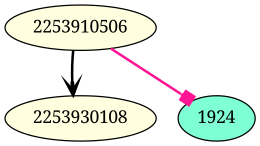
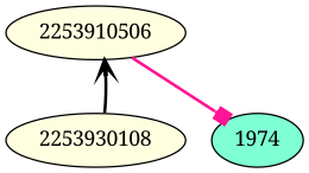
  strict digraph {
    fontname="Noto Serif"
    node [fillcolor=lightyellow fontname="Noto Serif" style=filled]
    edge [fontname="Noto Serif" style=bold]
    2253910506
    2253930108
-   1974 [fillcolor=aquamarine label=1924]
-   2253910506 -> 2253930108 [arrowhead=vee color=black]
+   1974 [fillcolor=aquamarine]
+   2253930108 -> 2253910506 [arrowhead=vee color=black]
    2253910506 -> 1974 [arrowhead=box color=deeppink]
  }
